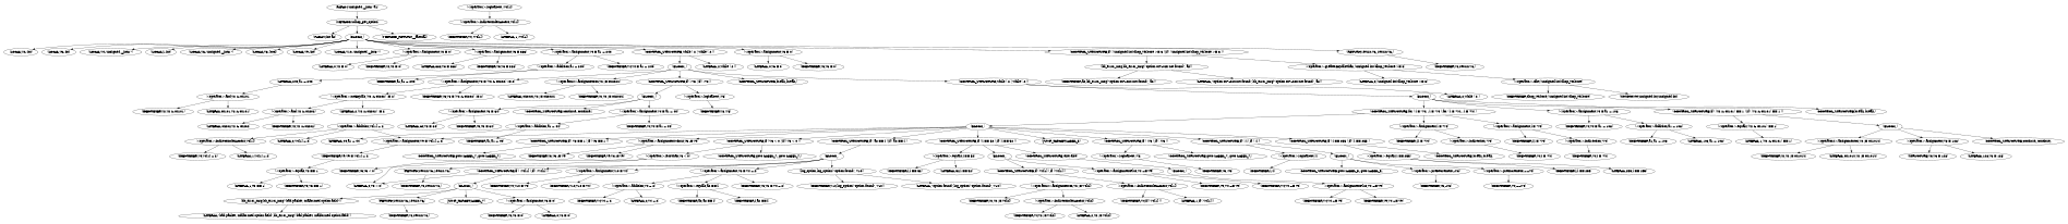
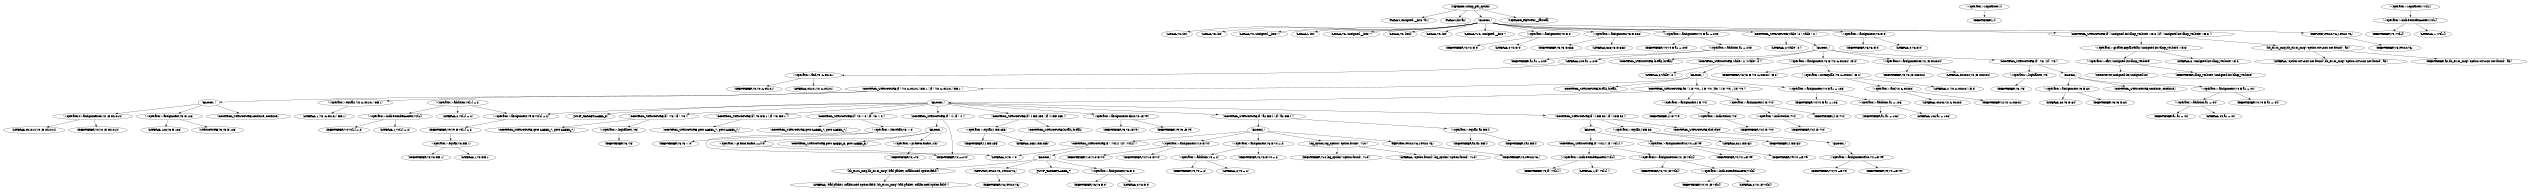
  digraph {
    n1 [label="(METHOD,udhcp_get_option)"]
    n2 [label="(PARAM,unsigned __int8 *a1)"]
    n3 [label="(PARAM,int a2)"]
    n4 [label="(BLOCK,,)"]
    n5 [label="(METHOD_RETURN,__fastcall)"]
    n6 [label="(LOCAL,v2: int)"]
    n7 [label="(LOCAL,v3: int)"]
    n8 [label="(LOCAL,v4: unsigned __int8 *)"]
    n9 [label="(LOCAL,i: int)"]
    n10 [label="(LOCAL,v6: unsigned __int8 *)"]
    n11 [label="(LOCAL,v8: bool)"]
    n12 [label="(LOCAL,v9: int)"]
    n13 [label="(LOCAL,v10: unsigned __int8 *)"]
    n14 [label="(<operator>.assignment,v2 = 0)"]
    n15 [label="(<operator>.assignment,v3 = 388)"]
    n16 [label="(<operator>.assignment,v4 = a1 + 240)"]
    n17 [label="(CONTROL_STRUCTURE,while ( 2 ),while ( 2 ))"]
    n18 [label="(<operator>.assignment,v6 = 0)"]
    n19 [label="(CONTROL_STRUCTURE,if ( (unsigned int)dhcp_verbose >= 3 ),if ( (unsigned int)dhcp_verbose >= 3 ))"]
    n20 [label="(RETURN,return v6;,return v6;)"]
    n21 [label="(IDENTIFIER,v2,v2 = 0)"]
    n22 [label="(LITERAL,0,v2 = 0)"]
    n23 [label="(IDENTIFIER,v3,v3 = 388)"]
    n24 [label="(LITERAL,388,v3 = 388)"]
    n25 [label="(IDENTIFIER,v4,v4 = a1 + 240)"]
    n26 [label="(<operator>.addition,a1 + 240)"]
    n27 [label="(LITERAL,2,while ( 2 ))"]
    n28 [label="(BLOCK,,)"]
    n29 [label="(IDENTIFIER,v6,v6 = 0)"]
    n30 [label="(LITERAL,0,v6 = 0)"]
    n31 [label="(<operator>.greaterEqualsThan,(unsigned int)dhcp_verbose >= 3)"]
    n32 [label="(bb_error_msg,bb_error_msg(\"option 0x%02x not found\", a2))"]
    n33 [label="(IDENTIFIER,v6,return v6;)"]
    n34 [label="(IDENTIFIER,a1,a1 + 240)"]
    n35 [label="(LITERAL,240,a1 + 240)"]
    n36 [label="(<operator>.and,v2 & 0x101)"]
    n37 [label="(CONTROL_STRUCTURE,while ( 2 ),while ( 2 ))"]
    n38 [label="(<operator>.assignment,v8 = (v2 & 0x202) != 2)"]
    n39 [label="(<operators>.assignmentOr,v2 |= 0x202u)"]
    n40 [label="(CONTROL_STRUCTURE,if ( !v8 ),if ( !v8 ))"]
    n41 [label="(CONTROL_STRUCTURE,break;,break;)"]
    n42 [label="(LITERAL,2,while ( 2 ))"]
    n43 [label="(BLOCK,,)"]
    n44 [label="(IDENTIFIER,v8,v8 = (v2 & 0x202) != 2)"]
    n45 [label="(<operator>.notEquals,(v2 & 0x202) != 2)"]
    n46 [label="(IDENTIFIER,v2,v2 |= 0x202u)"]
    n47 [label="(LITERAL,0x202u,v2 |= 0x202u)"]
    n48 [label="(<operator>.logicalNot,!v8)"]
    n49 [label="(BLOCK,,)"]
    n50 [label="(CONTROL_STRUCTURE,for ( i = *v4; ; i = *v4 ),for ( i = *v4; ; i = *v4 ))"]
    n51 [label="(<operator>.assignment,v4 = a1 + 108)"]
    n52 [label="(CONTROL_STRUCTURE,if ( (v2 & 0x101) == 1 ),if ( (v2 & 0x101) == 1 ))"]
    n53 [label="(CONTROL_STRUCTURE,break;,break;)"]
    n54 [label="(<operator>.assignment,i = *v4)"]
    n55 [label="(<operator>.assignment,i = *v4)"]
    n56 [label="(BLOCK,,)"]
    n57 [label="(IDENTIFIER,v4,v4 = a1 + 108)"]
    n58 [label="(<operator>.addition,a1 + 108)"]
    n59 [label="(<operator>.equals,(v2 & 0x101) == 1)"]
    n60 [label="(BLOCK,,)"]
    n61 [label="(IDENTIFIER,i,i = *v4)"]
    n62 [label="(<operator>.indirection,*v4)"]
    n63 [label="(IDENTIFIER,i,i = *v4)"]
    n64 [label="(<operator>.indirection,*v4)"]
    n65 [label="(CONTROL_STRUCTURE,if ( !i ),if ( !i ))"]
    n66 [label="(CONTROL_STRUCTURE,if ( i == 255 ),if ( i == 255 ))"]
    n67 [label="(CONTROL_STRUCTURE,if ( v3 == 1 ),if ( v3 == 1 ))"]
    n68 [label="(<operator>.assignment,v9 = v4[1] + 2)"]
    n69 [label="(<operator>.assignmentMinus,v3 -= v9)"]
    n70 [label="(CONTROL_STRUCTURE,if ( v3 < 0 ),if ( v3 < 0 ))"]
    n71 [label="(CONTROL_STRUCTURE,if ( a2 == i ),if ( a2 == i ))"]
    n72 [label="(CONTROL_STRUCTURE,if ( i == 52 ),if ( i == 52 ))"]
    n73 [label="(JUMP_TARGET,LABEL_5)"]
    n74 [label="(CONTROL_STRUCTURE,if ( !v3 ),if ( !v3 ))"]
    n75 [label="(IDENTIFIER,v4,i = *v4)"]
    n76 [label="(IDENTIFIER,v4,i = *v4)"]
    n77 [label="(<operator>.logicalNot,!i)"]
    n78 [label="(BLOCK,,)"]
    n79 [label="(<operator>.equals,i == 255)"]
    n80 [label="(CONTROL_STRUCTURE,break;,break;)"]
    n81 [label="(CONTROL_STRUCTURE,goto LABEL_7;,goto LABEL_7;)"]
    n82 [label="(IDENTIFIER,v9,v9 = v4[1] + 2)"]
    n83 [label="(IDENTIFIER,v3,v3 -= v9)"]
    n84 [label="(IDENTIFIER,v9,v3 -= v9)"]
    n85 [label="(<operator>.lessThan,v3 < 0)"]
    n86 [label="(CONTROL_STRUCTURE,goto LABEL_7;,goto LABEL_7;)"]
    n87 [label="(<operator>.equals,a2 == i)"]
    n88 [label="(BLOCK,,)"]
    n89 [label="(<operator>.equals,i == 52)"]
    n90 [label="(BLOCK,,)"]
    n91 [label="(CONTROL_STRUCTURE,else,else)"]
    n92 [label="(<operator>.logicalNot,!v3)"]
    n93 [label="(CONTROL_STRUCTURE,goto LABEL_7;,goto LABEL_7;)"]
    n94 [label="(IDENTIFIER,i,!i)"]
    n95 [label="(<operator>.preDecrement,--v3)"]
    n96 [label="(<operator>.preIncrement,++v4)"]
    n97 [label="(CONTROL_STRUCTURE,goto LABEL_5;,goto LABEL_5;)"]
    n98 [label="(IDENTIFIER,v3,--v3)"]
    n99 [label="(IDENTIFIER,v4,++v4)"]
    n100 [label="(IDENTIFIER,i,i == 255)"]
    n101 [label="(LITERAL,255,i == 255)"]
    n102 [label="(<operator>.equals,v3 == 1)"]
    n103 [label="(IDENTIFIER,v3,v3 == 1)"]
    n104 [label="(LITERAL,1,v3 == 1)"]
    n105 [label="(<operator>.addition,v4[1] + 2)"]
    n106 [label="(<operator>.indirectIndexAccess,v4[1])"]
    n107 [label="(LITERAL,2,v4[1] + 2)"]
    n108 [label="(IDENTIFIER,v4,v4[1] + 2)"]
    n109 [label="(LITERAL,1,v4[1] + 2)"]
    n110 [label="(IDENTIFIER,v3,v3 < 0)"]
    n111 [label="(LITERAL,0,v3 < 0)"]
    n112 [label="(IDENTIFIER,a2,a2 == i)"]
    n113 [label="(IDENTIFIER,i,a2 == i)"]
    n114 [label="(CONTROL_STRUCTURE,if ( !v4[1] ),if ( !v4[1] ))"]
    n115 [label="(<operator>.assignment,v10 = v4)"]
    n116 [label="(<operator>.assignment,v6 = v4 + 2)"]
    n117 [label="(log_option,log_option(\"option found\", v10))"]
    n118 [label="(RETURN,return v6;,return v6;)"]
    n119 [label="(BLOCK,,)"]
    n120 [label="(IDENTIFIER,v10,v10 = v4)"]
    n121 [label="(IDENTIFIER,v4,v10 = v4)"]
    n122 [label="(IDENTIFIER,v6,v6 = v4 + 2)"]
    n123 [label="(<operator>.addition,v4 + 2)"]
    n124 [label="(LITERAL,\"option found\",log_option(\"option found\", v10))"]
    n125 [label="(IDENTIFIER,v10,log_option(\"option found\", v10))"]
    n126 [label="(IDENTIFIER,v6,return v6;)"]
    n127 [label="(<operator>.logicalNot,!v4[1])"]
    n128 [label="(<operator>.indirectIndexAccess,v4[1])"]
    n129 [label="(JUMP_TARGET,LABEL_7)"]
    n130 [label="(<operator>.assignment,v6 = 0)"]
    n131 [label="(bb_error_msg,bb_error_msg(\"bad packet, malformed option field\"))"]
    n132 [label="(RETURN,return v6;,return v6;)"]
    n133 [label="(IDENTIFIER,v4,!v4[1])"]
    n134 [label="(LITERAL,1,!v4[1])"]
    n135 [label="(IDENTIFIER,v6,v6 = 0)"]
    n136 [label="(LITERAL,0,v6 = 0)"]
    n137 [label="(LITERAL,\"bad packet, malformed option field\",bb_error_msg(\"bad packet, malformed option field\"))"]
    n138 [label="(IDENTIFIER,v6,return v6;)"]
    n139 [label="(IDENTIFIER,v4,v4 + 2)"]
    n140 [label="(LITERAL,2,v4 + 2)"]
    n141 [label="(IDENTIFIER,i,i == 52)"]
    n142 [label="(LITERAL,52,i == 52)"]
    n143 [label="(CONTROL_STRUCTURE,if ( v4[1] ),if ( v4[1] ))"]
    n144 [label="(<operator>.assignmentPlus,v4 += v9)"]
    n145 [label="(BLOCK,,)"]
    n146 [label="(<operator>.indirectIndexAccess,v4[1])"]
    n147 [label="(<operators>.assignmentOr,v2 |= v4[2])"]
    n148 [label="(IDENTIFIER,v4,v4 += v9)"]
    n149 [label="(IDENTIFIER,v9,v4 += v9)"]
    n150 [label="(IDENTIFIER,v4,if ( v4[1] ))"]
    n151 [label="(LITERAL,1,if ( v4[1] ))"]
    n152 [label="(IDENTIFIER,v2,v2 |= v4[2])"]
    n153 [label="(<operator>.indirectIndexAccess,v4[2])"]
    n154 [label="(IDENTIFIER,v4,v2 |= v4[2])"]
    n155 [label="(LITERAL,2,v2 |= v4[2])"]
    n156 [label="(<operator>.assignmentPlus,v4 += v9)"]
    n157 [label="(IDENTIFIER,v4,v4 += v9)"]
    n158 [label="(IDENTIFIER,v9,v4 += v9)"]
    n159 [label="(IDENTIFIER,v3,!v3)"]
    n160 [label="(IDENTIFIER,a1,a1 + 108)"]
    n161 [label="(LITERAL,108,a1 + 108)"]
    n162 [label="(LITERAL,1,(v2 & 0x101) == 1)"]
    n163 [label="(<operators>.assignmentOr,v2 |= 0x101u)"]
    n164 [label="(<operator>.assignment,v3 = 128)"]
    n165 [label="(CONTROL_STRUCTURE,continue;,continue;)"]
    n166 [label="(IDENTIFIER,v2,v2 & 0x101)"]
    n167 [label="(LITERAL,0x101,v2 & 0x101)"]
    n168 [label="(IDENTIFIER,v2,v2 |= 0x101u)"]
    n169 [label="(LITERAL,0x101u,v2 |= 0x101u)"]
    n170 [label="(STRUCTURE,v3,v3 = 128)"]
    n171 [label="(LITERAL,128,v3 = 128)"]
    n172 [label="(<operator>.and,v2 & 0x202)"]
    n173 [label="(LITERAL,2,(v2 & 0x202) != 2)"]
    n174 [label="(IDENTIFIER,v2,v2 & 0x202)"]
    n175 [label="(LITERAL,0x202,v2 & 0x202)"]
    n176 [label="(IDENTIFIER,v8,!v8)"]
    n177 [label="(<operator>.assignment,v4 = a1 + 44)"]
    n178 [label="(<operator>.assignment,v3 = 64)"]
    n179 [label="(CONTROL_STRUCTURE,continue;,continue;)"]
    n180 [label="(IDENTIFIER,v4,v4 = a1 + 44)"]
    n181 [label="(<operator>.addition,a1 + 44)"]
    n182 [label="(IDENTIFIER,v3,v3 = 64)"]
    n183 [label="(LITERAL,64,v3 = 64)"]
    n184 [label="(IDENTIFIER,a1,a1 + 44)"]
    n185 [label="(LITERAL,44,a1 + 44)"]
    n186 [label="(<operator>.cast,(unsigned int)dhcp_verbose)"]
    n187 [label="(LITERAL,3,(unsigned int)dhcp_verbose >= 3)"]
    n188 [label="(LITERAL,\"option 0x%02x not found\",bb_error_msg(\"option 0x%02x not found\", a2))"]
    n189 [label="(IDENTIFIER,a2,bb_error_msg(\"option 0x%02x not found\", a2))"]
    n190 [label="(UNKNOWN,unsigned int,unsigned int)"]
    n191 [label="(IDENTIFIER,dhcp_verbose,(unsigned int)dhcp_verbose)"]
-   n2 -> n1
+   n1 -> n2
    n1 -> n3
    n1 -> n4
    n1 -> n5
    n4 -> n6
    n4 -> n7
    n4 -> n8
    n4 -> n9
    n4 -> n10
    n4 -> n11
    n4 -> n12
    n4 -> n13
    n4 -> n14
    n4 -> n15
    n4 -> n16
    n4 -> n17
    n4 -> n18
    n4 -> n19
    n4 -> n20
    n14 -> n21
    n14 -> n22
    n15 -> n23
    n15 -> n24
    n16 -> n25
    n16 -> n26
    n17 -> n27
    n17 -> n28
    n18 -> n29
    n18 -> n30
    n19 -> n31
    n19 -> n32
    n20 -> n33
    n26 -> n34
    n26 -> n35
    n28 -> n37
    n28 -> n38
    n28 -> n39
    n28 -> n40
    n28 -> n41
    n31 -> n186
    n31 -> n187
    n32 -> n188
    n32 -> n189
    n35 -> n36
    n36 -> n166
    n36 -> n167
    n37 -> n42
    n37 -> n43
    n38 -> n44
    n38 -> n45
    n39 -> n46
    n39 -> n47
    n40 -> n48
    n40 -> n49
    n43 -> n50
    n43 -> n51
    n43 -> n52
    n43 -> n53
    n45 -> n172
    n45 -> n173
    n48 -> n176
    n49 -> n177
    n49 -> n178
    n49 -> n179
    n50 -> n54
    n50 -> n55
    n50 -> n56
    n51 -> n57
    n51 -> n58
    n52 -> n59
    n52 -> n60
    n54 -> n61
    n54 -> n62
    n55 -> n63
    n55 -> n64
    n56 -> n65
    n56 -> n66
    n56 -> n67
    n56 -> n68
    n56 -> n69
    n56 -> n70
    n56 -> n71
    n56 -> n72
    n56 -> n73
    n56 -> n74
    n58 -> n160
    n58 -> n161
    n59 -> n162
    n60 -> n163
    n60 -> n164
    n60 -> n165
    n62 -> n75
    n64 -> n76
-   n65 -> n77
+   n65 -> n99
    n65 -> n78
    n66 -> n79
    n66 -> n80
    n67 -> n81
    n68 -> n82
    n69 -> n83
    n69 -> n84
    n70 -> n85
    n70 -> n86
-   n116 -> n87
+   n71 -> n87
    n71 -> n88
    n72 -> n89
    n72 -> n90
    n72 -> n91
    n74 -> n92
    n74 -> n93
    n77 -> n94
    n78 -> n95
    n78 -> n96
    n78 -> n97
    n79 -> n100
    n79 -> n101
    n82 -> n102
    n85 -> n110
    n85 -> n111
    n87 -> n112
    n87 -> n113
    n88 -> n114
    n88 -> n115
    n88 -> n116
    n88 -> n117
    n88 -> n118
    n89 -> n141
    n89 -> n142
    n90 -> n143
    n90 -> n144
    n91 -> n145
    n92 -> n159
    n95 -> n98
    n96 -> n99
    n102 -> n103
    n102 -> n104
    n105 -> n68
    n105 -> n106
    n105 -> n107
    n106 -> n108
    n106 -> n109
    n114 -> n111
    n114 -> n119
    n115 -> n120
    n115 -> n121
    n116 -> n122
    n116 -> n123
    n117 -> n124
    n117 -> n125
    n118 -> n126
    n119 -> n129
    n119 -> n130
    n119 -> n131
    n119 -> n132
    n123 -> n139
    n123 -> n140
    n127 -> n128
    n128 -> n133
    n128 -> n134
    n130 -> n135
    n130 -> n136
    n131 -> n137
    n132 -> n138
    n143 -> n146
    n143 -> n147
    n144 -> n148
    n144 -> n149
    n145 -> n156
    n146 -> n150
    n146 -> n151
    n147 -> n152
    n147 -> n153
    n153 -> n154
    n153 -> n155
    n156 -> n157
    n156 -> n158
    n163 -> n168
    n163 -> n169
    n164 -> n170
    n164 -> n171
    n172 -> n174
    n172 -> n175
    n177 -> n180
    n177 -> n181
    n178 -> n182
    n178 -> n183
    n181 -> n184
    n181 -> n185
    n186 -> n190
    n186 -> n191
  }
